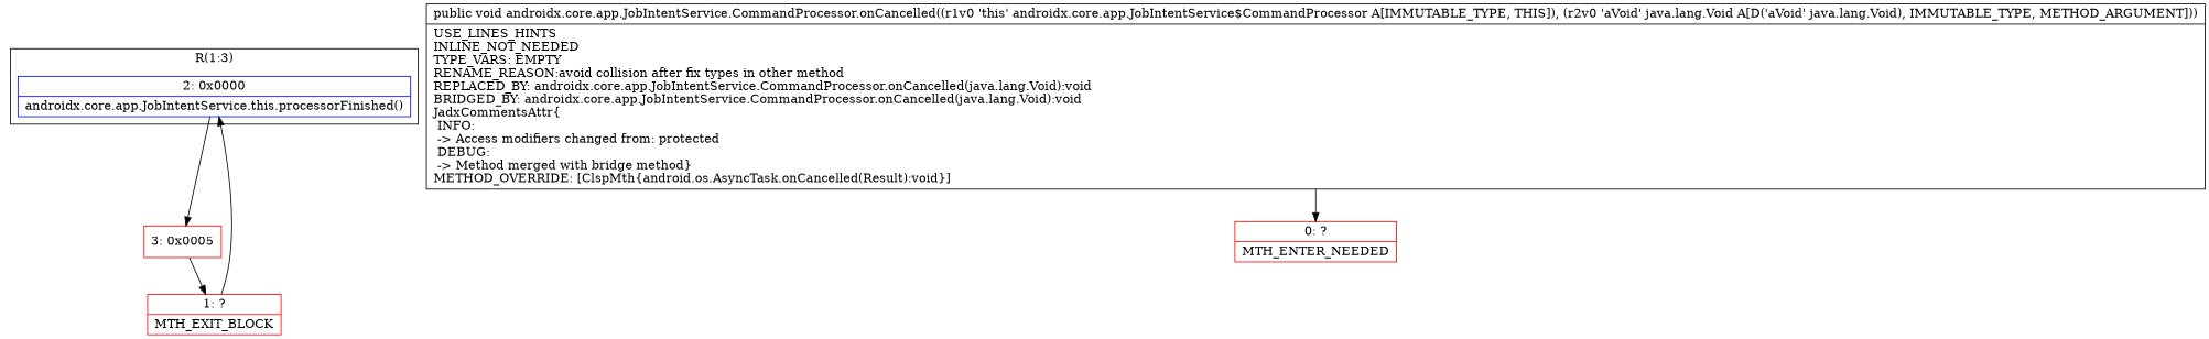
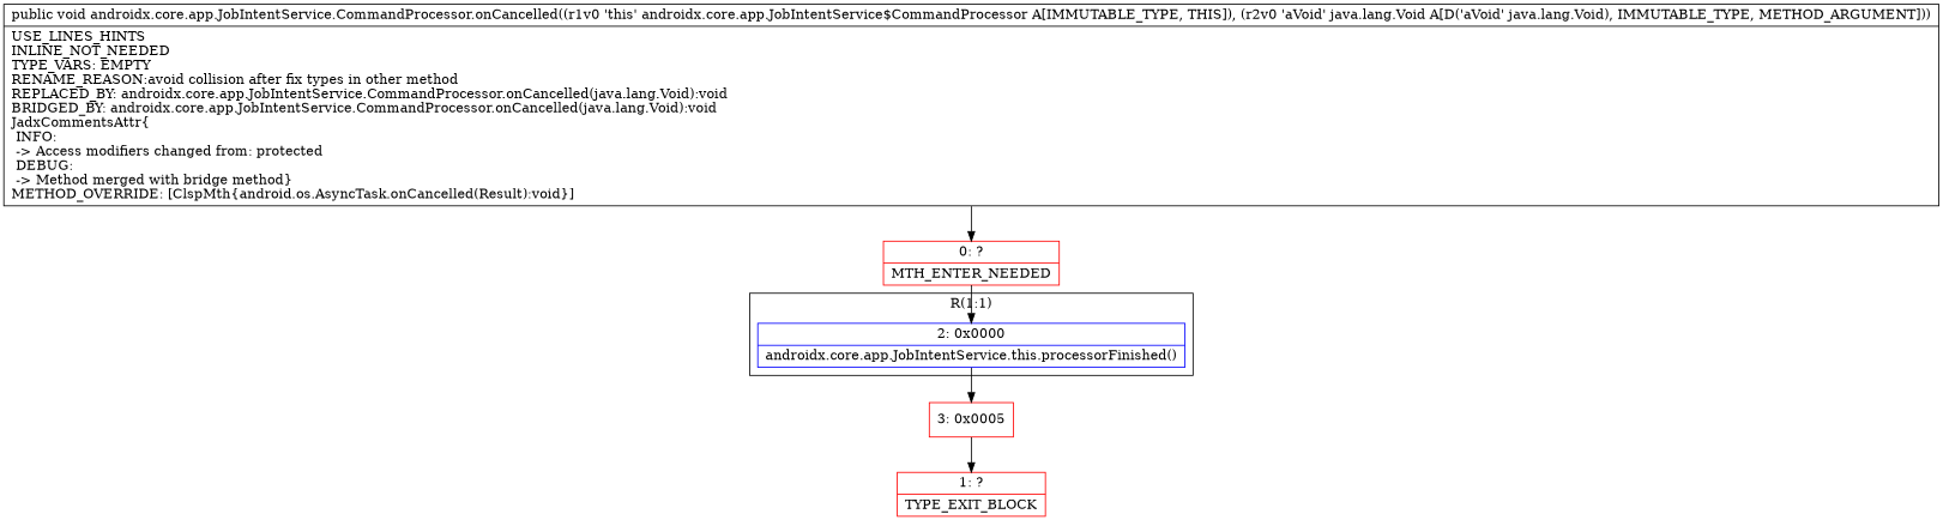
  digraph {
    node [color=red shape=record]
    n1 [color=blue label="{2\:\ 0x0000|androidx.core.app.JobIntentService.this.processorFinished()\l}"]
    n2 [label="{3\:\ 0x0005}"]
-   n3 [label="{1\:\ ?|MTH_EXIT_BLOCK\l}"]
+   n3 [label="{1\:\ ?|TYPE_EXIT_BLOCK\l}"]
    n4 [label="{0\:\ ?|MTH_ENTER_NEEDED\l}"]
    n5 [label="{public void androidx.core.app.JobIntentService.CommandProcessor.onCancelled((r1v0 'this' androidx.core.app.JobIntentService$CommandProcessor A[IMMUTABLE_TYPE, THIS]), (r2v0 'aVoid' java.lang.Void A[D('aVoid' java.lang.Void), IMMUTABLE_TYPE, METHOD_ARGUMENT]))  | USE_LINES_HINTS\lINLINE_NOT_NEEDED\lTYPE_VARS: EMPTY\lRENAME_REASON:avoid collision after fix types in other method\lREPLACED_BY: androidx.core.app.JobIntentService.CommandProcessor.onCancelled(java.lang.Void):void\lBRIDGED_BY: androidx.core.app.JobIntentService.CommandProcessor.onCancelled(java.lang.Void):void\lJadxCommentsAttr\{\l INFO: \l \-\> Access modifiers changed from: protected\l DEBUG: \l \-\> Method merged with bridge method\}\lMETHOD_OVERRIDE: [ClspMth\{android.os.AsyncTask.onCancelled(Result):void\}]\l}" color=""]
    subgraph cluster_1 {
-     label="R(1:3)"
+     label="R(1:1)"
      n1
    }
    n1 -> n2
    n2 -> n3
-   n3 -> n1
+   n4 -> n1
    n5 -> n4
  }
